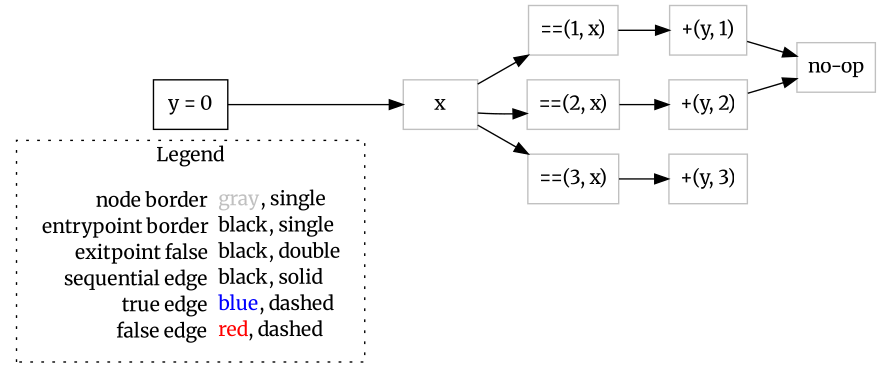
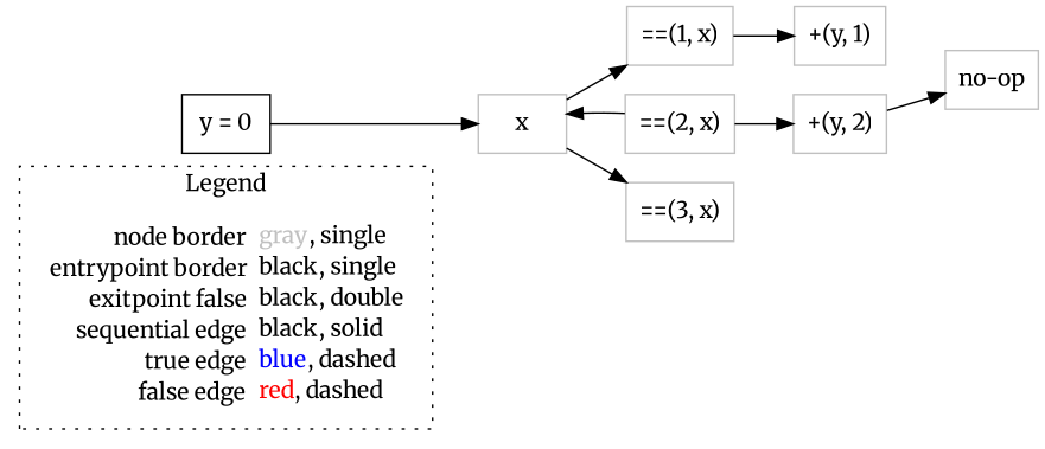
  digraph {
    fontname=Merriweather
    rankdir=LR
    node [fontname=Merriweather shape=rect color=gray]
    edge [color=black fontname=Merriweather]
    n1 [label=<<table border="0" cellpadding="2" cellspacing="0" cellborder="0"><tr><td align="right">node border&nbsp;</td><td align="left"><font color="gray">gray</font>, single</td></tr><tr><td align="right">entrypoint border&nbsp;</td><td align="left"><font color="black">black</font>, single</td></tr><tr><td align="right">exitpoint false&nbsp;</td><td align="left"><font color="black">black</font>, double</td></tr><tr><td align="right">sequential edge&nbsp;</td><td align="left"><font color="black">black</font>, solid</td></tr><tr><td align="right">true edge&nbsp;</td><td align="left"><font color="blue">blue</font>, dashed</td></tr><tr><td align="right">false edge&nbsp;</td><td align="left"><font color="red">red</font>, dashed</td></tr></table>> shape=plaintext color=""]
    n2 [color=black label=<y = 0>]
    n3 [label=<x>]
    n4 [label=<==(1, x)>]
    n5 [label=<==(2, x)>]
    n6 [label=<==(3, x)>]
    n7 [label=<+(y, 1)>]
    n8 [label=<no-op>]
-   n9 [label=<+(y, 3)>]
    n10 [label=<+(y, 2)>]
    subgraph cluster_1 {
      label=Legend
      style=dotted
      n1
    }
    n2 -> n3
    n3 -> n4
-   n3 -> n5
+   n5 -> n3
    n3 -> n6
    n4 -> n7
    n5 -> n10
-   n6 -> n9
-   n7 -> n8
    n10 -> n8
  }
